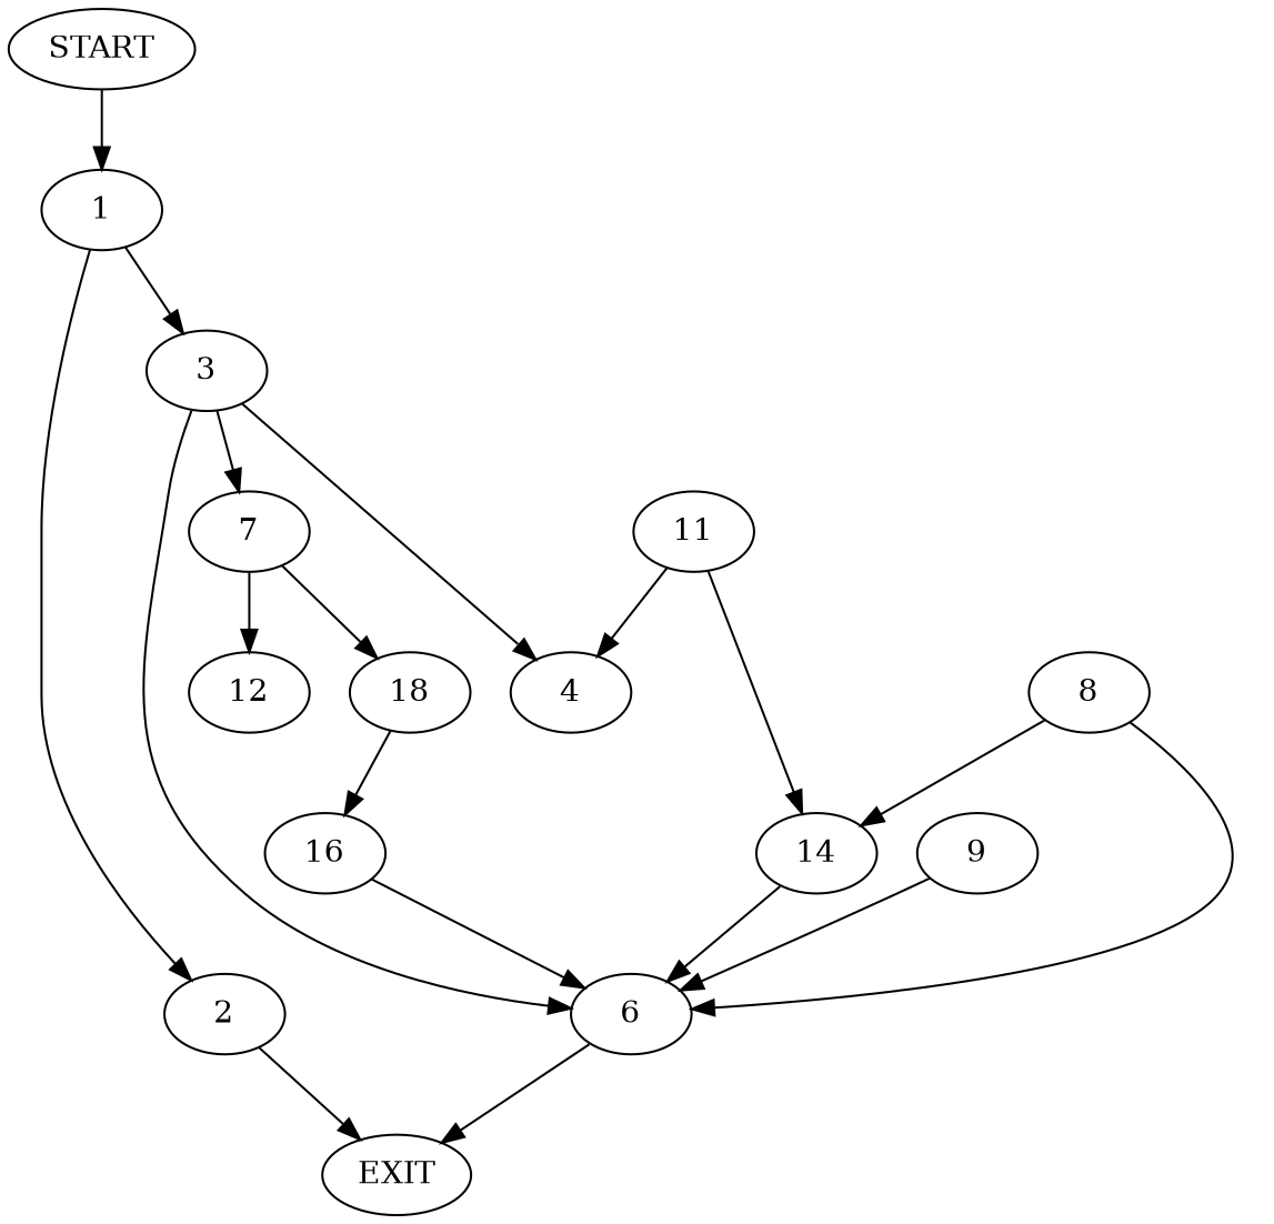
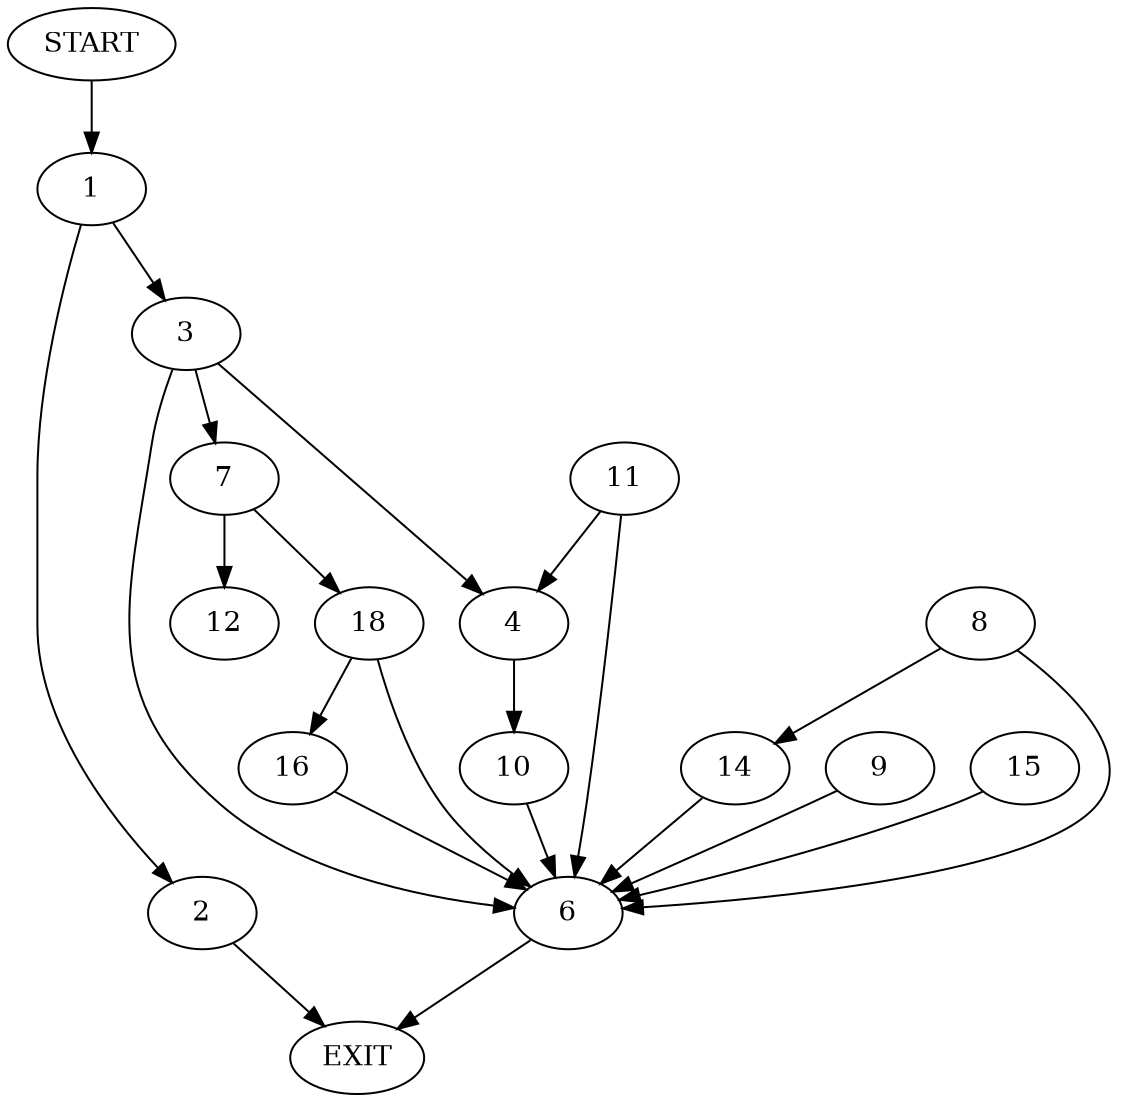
  digraph {
    n1 [label=START]
    1
    2
    3
    n5 [label=EXIT]
    4
    6
    7
+   10
    12
    n11 [label=18]
    11
    8
    14
    9
    16
+   15
    n1 -> 1
    1 -> 2
    1 -> 3
    2 -> n5
    3 -> 4
    3 -> 6
    3 -> 7
+   4 -> 10
    6 -> n5
    7 -> 12
    7 -> n11
+   10 -> 6
+   n11 -> 6
    n11 -> 16
    11 -> 4
-   11 -> 14
+   11 -> 6
    8 -> 6
    8 -> 14
    14 -> 6
    9 -> 6
    16 -> 6
+   15 -> 6
  }
